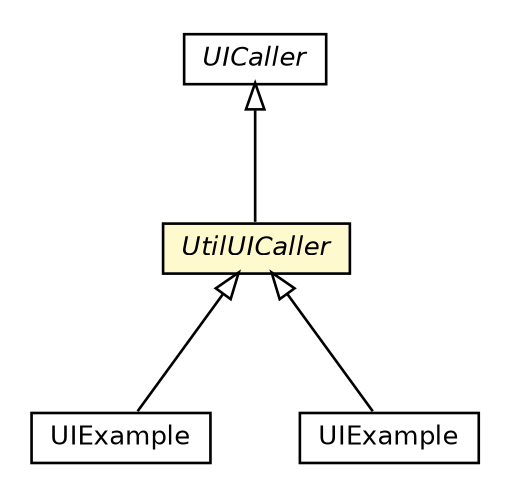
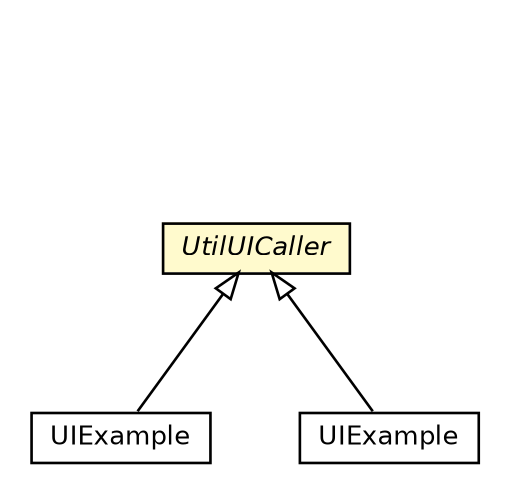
  digraph {
    nodesep=0.25
    ranksep=0.5
    node [fontcolor=black fontname=Helvetica fontsize=10.0 shape=plaintext]
    edge [arrowtail=empty dir=back fontname=Helvetica fontsize=10 headport=p labelfontname=Helvetica labelfontsize=10 tailport=p]
-   n1 [label=<<table title="org.universAAL.middleware.ui.UICaller" border="0" cellborder="1" cellspacing="0" cellpadding="2" port="p" href="../../../../middleware/ui/UICaller.html"> 		<tr><td><table border="0" cellspacing="0" cellpadding="1"> <tr><td align="center" balign="center"><font face="Helvetica-Oblique"> UICaller </font></td></tr> 		</table></td></tr> 		</table>>]
    n2 [label=<<table title="org.universAAL.support.utils.ui.mid.UtilUICaller" border="0" cellborder="1" cellspacing="0" cellpadding="2" port="p" bgcolor="lemonChiffon" href="./UtilUICaller.html"> 		<tr><td><table border="0" cellspacing="0" cellpadding="1"> <tr><td align="center" balign="center"><font face="Helvetica-Oblique"> UtilUICaller </font></td></tr> 		</table></td></tr> 		</table>>]
    n3 [label=<<table title="org.universAAL.samples.utils.client.UIExample" border="0" cellborder="1" cellspacing="0" cellpadding="2" port="p" href="../../../../samples/utils/client/UIExample.html"> 		<tr><td><table border="0" cellspacing="0" cellpadding="1"> <tr><td align="center" balign="center"> UIExample </td></tr> 		</table></td></tr> 		</table>>]
    n4 [label=<<table title="org.universAAL.samples.utils.app.UIExample" border="0" cellborder="1" cellspacing="0" cellpadding="2" port="p" href="../../../../samples/utils/app/UIExample.html"> 		<tr><td><table border="0" cellspacing="0" cellpadding="1"> <tr><td align="center" balign="center"> UIExample </td></tr> 		</table></td></tr> 		</table>>]
-   n1 -> n2
    n2 -> n3
    n2 -> n4
  }
